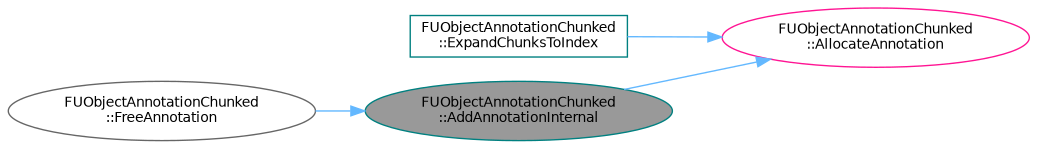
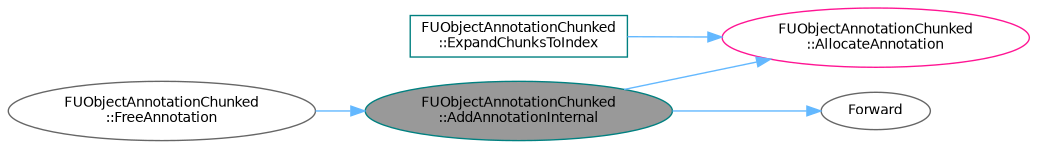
  digraph {
    rankdir=LR
    node [color=teal fillcolor=white fontname=Helvetica fontsize=10 shape=ellipse style=filled]
    edge [color=steelblue1 fontname=Helvetica fontsize=10 labelfontname=Helvetica labelfontsize=10 style=solid]
    n1 [fillcolor=grey60 fontcolor=black height=0.2 label="FUObjectAnnotationChunked\l::AddAnnotationInternal" width=0.4]
    n2 [color=deeppink height=0.2 label="FUObjectAnnotationChunked\l::AllocateAnnotation" width=0.4]
+   n3 [color=gray40 height=0.2 label=Forward width=0.4]
    n4 [color=gray40 height=0.2 label="FUObjectAnnotationChunked\l::FreeAnnotation" width=0.4]
    n5 [height=0.2 label="FUObjectAnnotationChunked\l::ExpandChunksToIndex" shape=box width=0.4]
    n1 -> n2
+   n1 -> n3
    n4 -> n1
    n5 -> n2
  }
